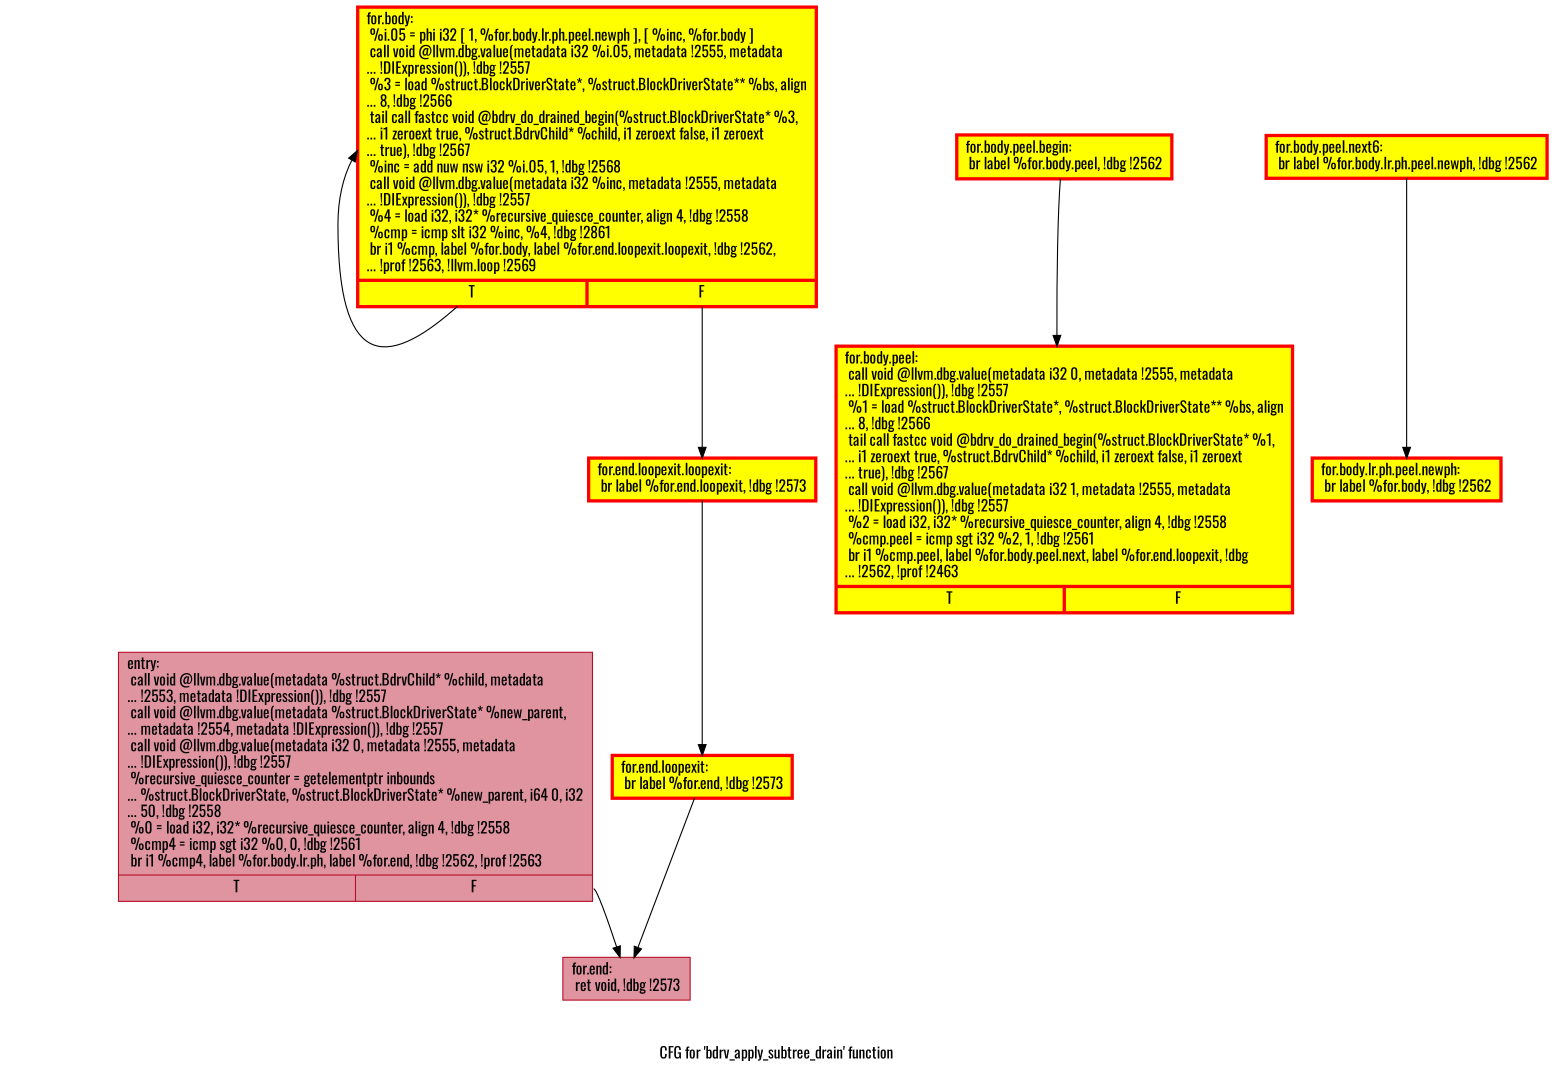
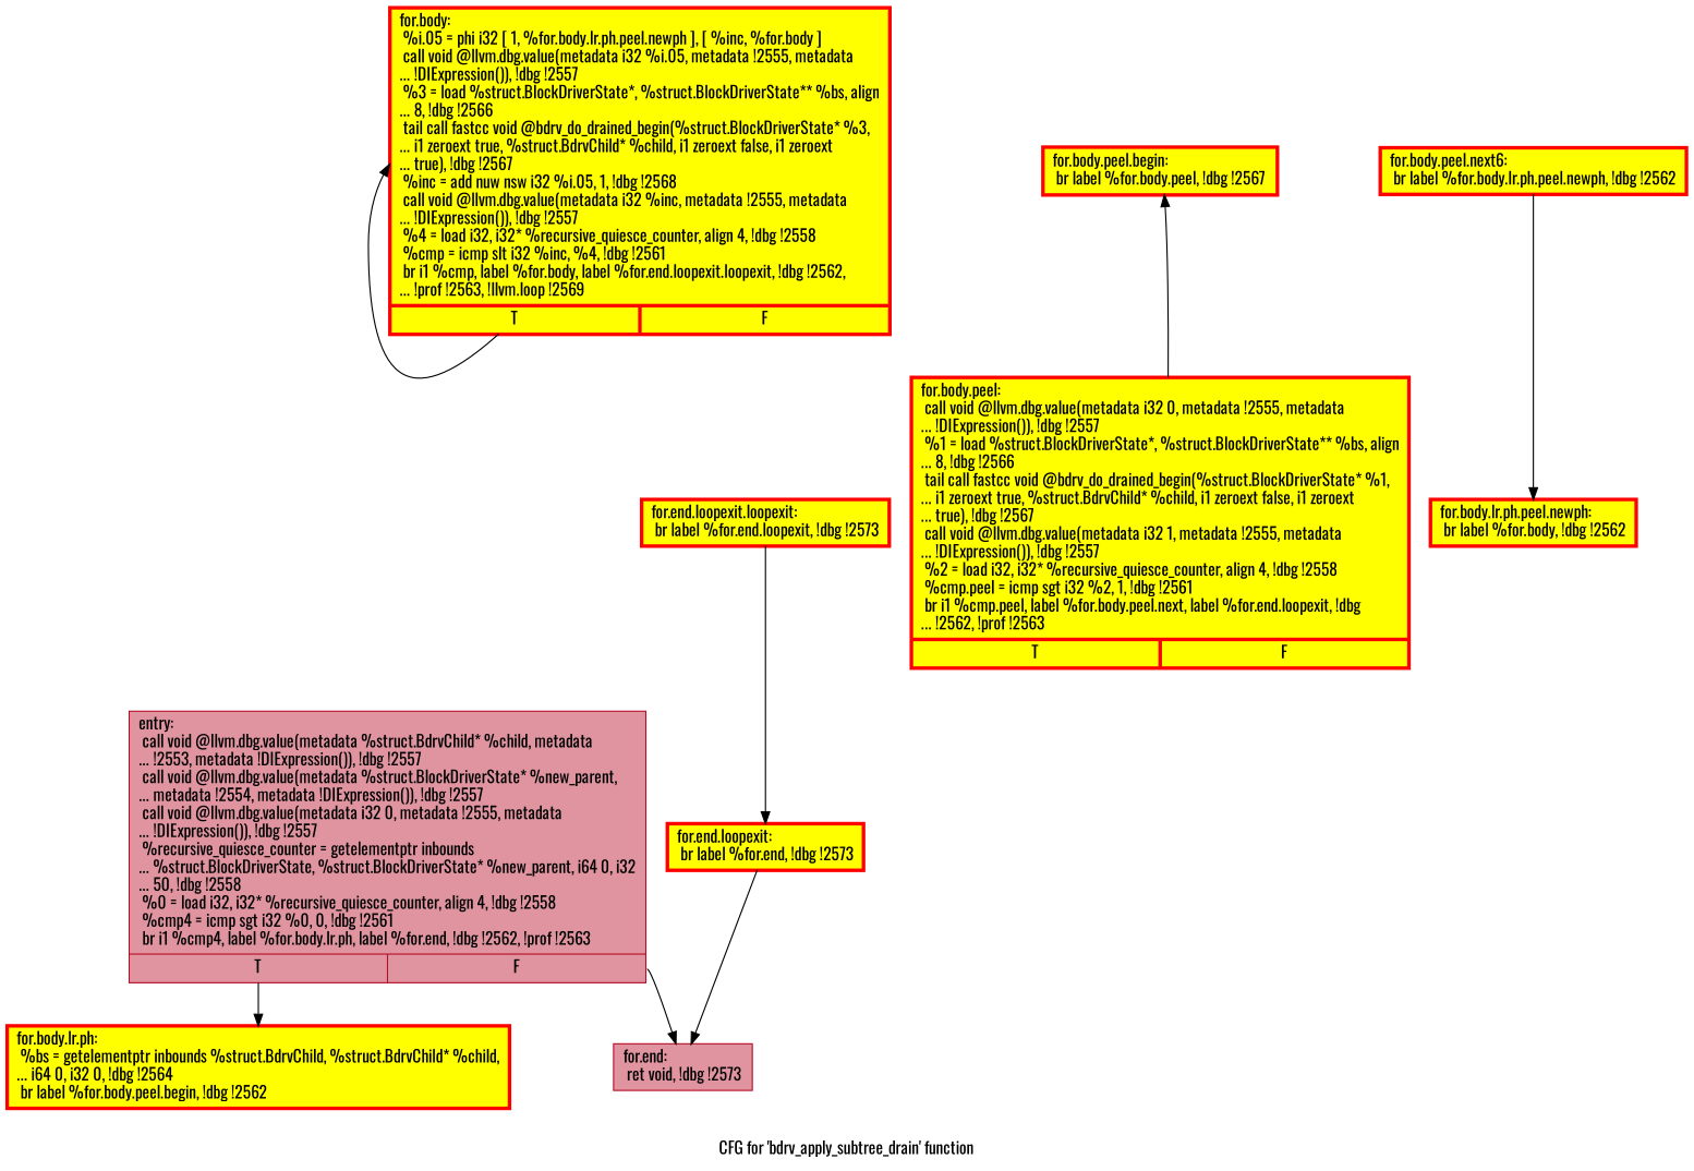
  digraph {
    fontname=Oswald
    label="CFG for 'bdrv_apply_subtree_drain' function"
    node [color=red fillcolor=yellow fontname=Oswald shape=record style=filled penwidth=3.0]
    edge [fontname=Oswald]
    n1 [color="#b70d28ff" fillcolor="#b70d2870" label="{entry:\l  call void @llvm.dbg.value(metadata %struct.BdrvChild* %child, metadata\l... !2553, metadata !DIExpression()), !dbg !2557\l  call void @llvm.dbg.value(metadata %struct.BlockDriverState* %new_parent,\l... metadata !2554, metadata !DIExpression()), !dbg !2557\l  call void @llvm.dbg.value(metadata i32 0, metadata !2555, metadata\l... !DIExpression()), !dbg !2557\l  %recursive_quiesce_counter = getelementptr inbounds\l... %struct.BlockDriverState, %struct.BlockDriverState* %new_parent, i64 0, i32\l... 50, !dbg !2558\l  %0 = load i32, i32* %recursive_quiesce_counter, align 4, !dbg !2558\l  %cmp4 = icmp sgt i32 %0, 0, !dbg !2561\l  br i1 %cmp4, label %for.body.lr.ph, label %for.end, !dbg !2562, !prof !2563\l|{<s0>T|<s1>F}}" penwidth=""]
+   n2 [label="{for.body.lr.ph:                                   \l  %bs = getelementptr inbounds %struct.BdrvChild, %struct.BdrvChild* %child,\l... i64 0, i32 0, !dbg !2564\l  br label %for.body.peel.begin, !dbg !2562\l}"]
    n3 [color="#b70d28ff" fillcolor="#b70d2870" label="{for.end:                                          \l  ret void, !dbg !2573\l}" penwidth=""]
-   n4 [label="{for.body.peel.begin:                              \l  br label %for.body.peel, !dbg !2562\l}"]
-   n5 [label="{for.body.peel:                                    \l  call void @llvm.dbg.value(metadata i32 0, metadata !2555, metadata\l... !DIExpression()), !dbg !2557\l  %1 = load %struct.BlockDriverState*, %struct.BlockDriverState** %bs, align\l... 8, !dbg !2566\l  tail call fastcc void @bdrv_do_drained_begin(%struct.BlockDriverState* %1,\l... i1 zeroext true, %struct.BdrvChild* %child, i1 zeroext false, i1 zeroext\l... true), !dbg !2567\l  call void @llvm.dbg.value(metadata i32 1, metadata !2555, metadata\l... !DIExpression()), !dbg !2557\l  %2 = load i32, i32* %recursive_quiesce_counter, align 4, !dbg !2558\l  %cmp.peel = icmp sgt i32 %2, 1, !dbg !2561\l  br i1 %cmp.peel, label %for.body.peel.next, label %for.end.loopexit, !dbg\l... !2562, !prof !2463\l|{<s0>T|<s1>F}}"]
+   n4 [label="{for.body.peel.begin:                              \l  br label %for.body.peel, !dbg !2567\l}"]
+   n5 [label="{for.body.peel:                                    \l  call void @llvm.dbg.value(metadata i32 0, metadata !2555, metadata\l... !DIExpression()), !dbg !2557\l  %1 = load %struct.BlockDriverState*, %struct.BlockDriverState** %bs, align\l... 8, !dbg !2566\l  tail call fastcc void @bdrv_do_drained_begin(%struct.BlockDriverState* %1,\l... i1 zeroext true, %struct.BdrvChild* %child, i1 zeroext false, i1 zeroext\l... true), !dbg !2567\l  call void @llvm.dbg.value(metadata i32 1, metadata !2555, metadata\l... !DIExpression()), !dbg !2557\l  %2 = load i32, i32* %recursive_quiesce_counter, align 4, !dbg !2558\l  %cmp.peel = icmp sgt i32 %2, 1, !dbg !2561\l  br i1 %cmp.peel, label %for.body.peel.next, label %for.end.loopexit, !dbg\l... !2562, !prof !2563\l|{<s0>T|<s1>F}}"]
    n6 [label="{for.end.loopexit:                                 \l  br label %for.end, !dbg !2573\l}"]
    n7 [label="{for.body.peel.next6:                              \l  br label %for.body.lr.ph.peel.newph, !dbg !2562\l}"]
    n8 [label="{for.body.lr.ph.peel.newph:                        \l  br label %for.body, !dbg !2562\l}"]
-   n9 [label="{for.body:                                         \l  %i.05 = phi i32 [ 1, %for.body.lr.ph.peel.newph ], [ %inc, %for.body ]\l  call void @llvm.dbg.value(metadata i32 %i.05, metadata !2555, metadata\l... !DIExpression()), !dbg !2557\l  %3 = load %struct.BlockDriverState*, %struct.BlockDriverState** %bs, align\l... 8, !dbg !2566\l  tail call fastcc void @bdrv_do_drained_begin(%struct.BlockDriverState* %3,\l... i1 zeroext true, %struct.BdrvChild* %child, i1 zeroext false, i1 zeroext\l... true), !dbg !2567\l  %inc = add nuw nsw i32 %i.05, 1, !dbg !2568\l  call void @llvm.dbg.value(metadata i32 %inc, metadata !2555, metadata\l... !DIExpression()), !dbg !2557\l  %4 = load i32, i32* %recursive_quiesce_counter, align 4, !dbg !2558\l  %cmp = icmp slt i32 %inc, %4, !dbg !2861\l  br i1 %cmp, label %for.body, label %for.end.loopexit.loopexit, !dbg !2562,\l... !prof !2563, !llvm.loop !2569\l|{<s0>T|<s1>F}}"]
+   n9 [label="{for.body:                                         \l  %i.05 = phi i32 [ 1, %for.body.lr.ph.peel.newph ], [ %inc, %for.body ]\l  call void @llvm.dbg.value(metadata i32 %i.05, metadata !2555, metadata\l... !DIExpression()), !dbg !2557\l  %3 = load %struct.BlockDriverState*, %struct.BlockDriverState** %bs, align\l... 8, !dbg !2566\l  tail call fastcc void @bdrv_do_drained_begin(%struct.BlockDriverState* %3,\l... i1 zeroext true, %struct.BdrvChild* %child, i1 zeroext false, i1 zeroext\l... true), !dbg !2567\l  %inc = add nuw nsw i32 %i.05, 1, !dbg !2568\l  call void @llvm.dbg.value(metadata i32 %inc, metadata !2555, metadata\l... !DIExpression()), !dbg !2557\l  %4 = load i32, i32* %recursive_quiesce_counter, align 4, !dbg !2558\l  %cmp = icmp slt i32 %inc, %4, !dbg !2561\l  br i1 %cmp, label %for.body, label %for.end.loopexit.loopexit, !dbg !2562,\l... !prof !2563, !llvm.loop !2569\l|{<s0>T|<s1>F}}"]
    n10 [label="{for.end.loopexit.loopexit:                        \l  br label %for.end.loopexit, !dbg !2573\l}"]
+   n1 -> n2 [tailport=s0]
    n1 -> n3 [tailport=s1]
-   n4 -> n5
+   n5 -> n4
    n6 -> n3
    n7 -> n8
    n9 -> n9 [tailport=s0]
-   n9 -> n10 [tailport=s1]
    n10 -> n6
  }
